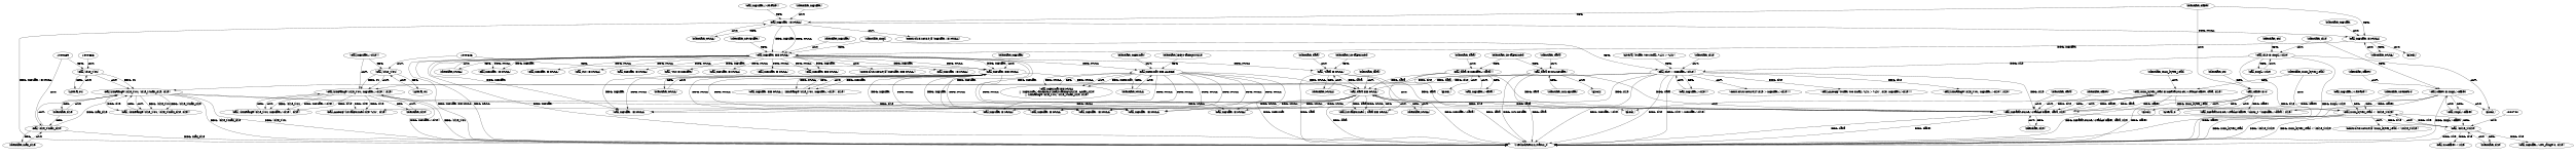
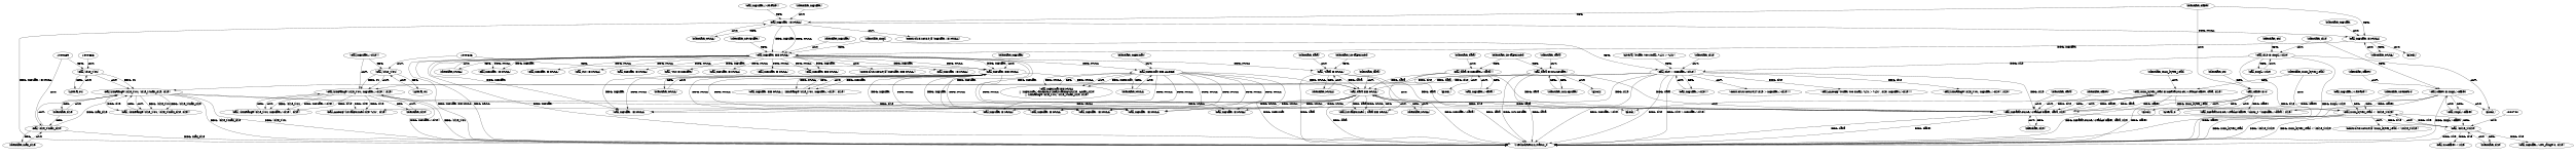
  digraph {
    n1 [label="(Call,num_bytes_read < (ssize_t)size)"]
    n2 [label="(Call,(ssize_t)size)"]
    n3 [label="(MethodReturn,status_t)"]
    n4 [label="(ControlStructure,if (num_bytes_read < (ssize_t)size))"]
    n5 [label="(Call,srcOffset < size)"]
    n6 [label="(Identifier,size)"]
    n7 [label="(Call,mBuffer->set_range(0, size))"]
    n8 [label="(Call,num_bytes_read = mDataSource->readAt(offset, data, size))"]
    n9 [label="(Call,mDataSource->readAt(offset, data, size))"]
    n10 [label="(Block,)"]
    n11 [label="(Identifier,size)"]
    n12 [label="(Call,offset = 0)"]
    n13 [label="(Literal,0)"]
    n14 [label="(Block,)"]
    n15 [label="(Call,mDataSource->readAt(offset, (uint8_t *)mBuffer->data(), size))"]
    n16 [label="(Call,offset = smpl->offset)"]
    n17 [label="(Block,)"]
    n18 [label="(Call,smpl->offset)"]
    n19 [label="(Call,data = mBuffer->data())"]
    n20 [label="(Call,data == NULL)"]
    n21 [label="(Block,)"]
    n22 [label="(Call,mBuffer->data())"]
    n23 [label="(Call,mBuffer != NULL)"]
    n24 [label="(Call,mBuffer = NULL)"]
    n25 [label="(Call,isMalFormed || data == NULL)"]
    n26 [label="(Call,mBuffer = NULL)"]
    n27 [label="(Call,mBuffer != NULL)"]
    n28 [label="(Call,mBuffer != NULL)"]
    n29 [label="(Call,mBuffer = NULL)"]
    n30 [label="(Identifier,NULL)"]
    n31 [label="(Call,data = mSrcBuffer)"]
    n32 [label="(Identifier,mSrcBuffer)"]
    n33 [label="(Block,)"]
    n34 [label="(Call,*data = NULL)"]
    n35 [label="(Identifier,NULL)"]
    n36 [label="(Call,mBuffer == NULL)"]
    n37 [label="(Call,mBuffer == NULL)"]
    n38 [label="(Call,mFormat == ALOGE)"]
    n39 [label="(Identifier,NULL)"]
    n40 [label="(Call,mBuffer != NULL)"]
    n41 [label="(Call,mBuffer = NULL)"]
    n42 [label="(Call,out != NULL)"]
    n43 [label="(Call,mBuffer = NULL)"]
    n44 [label="(Call,*out = mBuffer)"]
    n45 [label="(Call,mBuffer = NULL)"]
    n46 [label="(Call,mBuffer = NULL)"]
    n47 [label="(Call,mBuffer == NULL)"]
    n48 [label="(ControlStructure,if (mBuffer == NULL))"]
    n49 [label="(Call,mBuffer != NULL)"]
    n50 [label="(Call,mBuffer == NULL || !isInRange((size_t)0u, mBuffer->size(), size))"]
    n51 [label="(Identifier,NULL)"]
    n52 [label="(Identifier,NULL)"]
    n53 [label="(Call,mFormat == NULL\n || !mFormat->findInt32(kKeyMaxInputSize, &max_size)\n || !isInRange((size_t)0u, (size_t)max_size, size))"]
    n54 [label="(Call,mBuffer = NULL)"]
    n55 [label="(Block,)"]
    n56 [label="(Identifier,NULL)"]
    n57 [label="(Call,mBuffer != NULL)"]
    n58 [label="(ControlStructure,if (mBuffer != NULL))"]
    n59 [label="(Identifier,NULL)"]
    n60 [label="(Call,isInRange((size_t)0u, mBuffer->size(), size))"]
    n61 [label="(Call,ALOGE(\"isMalFormed size %zu\", size))"]
    n62 [label="(Identifier,size)"]
    n63 [label="(Call,!isInRange((size_t)0u, mBuffer->size(), size))"]
    n64 [label="(Call,(size_t)0u)"]
    n65 [label="(Literal,0u)"]
    n66 [label="(Call,size > mBuffer->size())"]
    n67 [label="(Call,isInRange((size_t)0u, (size_t)max_size, size))"]
    n68 [label="(Call,mBuffer->size())"]
    n69 [label="(ControlStructure,if (size > mBuffer->size()))"]
    n70 [label="(Call,ALOGE(\"buffer too small: %zu > %zu\", size, mBuffer->size()))"]
    n71 [label="(Call,isInRange((size_t)0u, mBuffer->size(), size))"]
    n72 [label="(Identifier,size)"]
    n73 [label="(Call,!isInRange((size_t)0u, (size_t)max_size, size))"]
    n74 [label="(Call,size = smpl->size)"]
    n75 [label="(Call,smpl->size)"]
    n76 [label="(Call,(size_t)max_size)"]
    n77 [label="(Call,(size_t)0u)"]
    n78 [label="(Literal,0u)"]
    n79 [label="(Identifier,max_size)"]
    n80 [label="(Identifier,usesDRM)"]
    n81 [label="(Identifier,cts)"]
    n82 [label="(Identifier,data)"]
    n83 [label="(Identifier,offset)"]
    n84 [label="(Identifier,data)"]
    n85 [label="(Identifier,offset)"]
    n86 [label="(Call,mBuffer->release())"]
    n87 [label="(Identifier,data)"]
    n88 [label="(Identifier,data)"]
    n89 [label="(Literal,\"buffer too small: %zu > %zu\")"]
    n90 [label="(Identifier,data)"]
    n91 [label="(Identifier,num_bytes_read)"]
    n92 [label="(Identifier,mBuffer)"]
-   n93 [label="(Identifier,kKeyMaxInputSize)"]
    n94 [label="(Identifier,size)"]
    n95 [label="(Identifier,cts)"]
    n96 [label="(Identifier,newBuffer)"]
    n97 [label="(Identifier,size)"]
    n98 [label="(Identifier,smpl)"]
    n99 [label="(Identifier,mBuffer)"]
    n100 [label="(Identifier,mBuffer)"]
    n101 [label="(Identifier,isMalFormed)"]
    n102 [label="(Call,mBuffer->release())"]
    n103 [label="(Identifier,num_bytes_read)"]
    n104 [label="(Call,mBuffer->size())"]
    n105 [label="(Identifier,mBuffer)"]
    n106 [label="(Identifier,mFormat)"]
    n107 [label="(Identifier,isMalFormed)"]
    n108 [label="(Identifier,offset)"]
    1000626
    1000656
    1000659
    1000702
    n1 -> n2 [label="CFG: "]
    n1 -> n3 [label="DDG: num_bytes_read"]
    n1 -> n3 [label="DDG: (ssize_t)size"]
    n1 -> n3 [label="DDG: num_bytes_read < (ssize_t)size"]
    n1 -> n4 [label="AST: "]
    n2 -> n1 [label="AST: "]
    n2 -> n1 [label="DDG: size"]
    n2 -> n3 [label="DDG: size"]
    n2 -> n5 [label="DDG: size"]
    n2 -> n6 [label="CFG: "]
    n2 -> n7 [label="DDG: size"]
    n6 -> n2 [label="AST: "]
    n8 -> n1 [label="DDG: num_bytes_read"]
    n8 -> n3 [label="DDG: mDataSource->readAt(offset, data, size)"]
    n8 -> n9 [label="CFG: "]
    n8 -> n10 [label="AST: "]
    n9 -> n2 [label="DDG: size"]
    n9 -> n3 [label="DDG: offset"]
    n9 -> n3 [label="DDG: data"]
    n9 -> n8 [label="AST: "]
    n9 -> n8 [label="DDG: offset"]
    n9 -> n8 [label="DDG: data"]
    n9 -> n8 [label="DDG: size"]
    n9 -> n11 [label="CFG: "]
    n11 -> n9 [label="AST: "]
    n12 -> n3 [label="DDG: offset"]
    n12 -> n9 [label="DDG: offset"]
    n12 -> n13 [label="CFG: "]
    n12 -> n14 [label="AST: "]
    n12 -> n15 [label="DDG: offset"]
    n13 -> n12 [label="AST: "]
    n16 -> n3 [label="DDG: offset"]
    n16 -> n3 [label="DDG: smpl->offset"]
    n16 -> n9 [label="DDG: offset"]
    n16 -> n15 [label="DDG: offset"]
    n16 -> n17 [label="AST: "]
    n16 -> n18 [label="CFG: "]
    n18 -> n16 [label="AST: "]
    n19 -> n3 [label="DDG: mBuffer->data()"]
    n19 -> n3 [label="DDG: data"]
    n19 -> n9 [label="DDG: data"]
    n19 -> n20 [label="DDG: data"]
    n19 -> n21 [label="AST: "]
    n19 -> n22 [label="CFG: "]
    n20 -> n3 [label="DDG: data"]
    n20 -> n9 [label="DDG: data"]
    n20 -> n23 [label="DDG: NULL"]
    n20 -> n24 [label="DDG: NULL"]
    n20 -> n25 [label="AST: "]
    n20 -> n25 [label="DDG: data"]
    n20 -> n25 [label="DDG: NULL"]
    n20 -> n26 [label="DDG: NULL"]
    n20 -> n27 [label="DDG: NULL"]
    n20 -> n28 [label="DDG: NULL"]
    n20 -> n29 [label="DDG: NULL"]
    n20 -> n30 [label="CFG: "]
    n22 -> n19 [label="AST: "]
    n25 -> n20 [label="CFG: "]
    n30 -> n20 [label="AST: "]
    n31 -> n3 [label="DDG: mSrcBuffer"]
    n31 -> n3 [label="DDG: data"]
    n31 -> n9 [label="DDG: data"]
    n31 -> n20 [label="DDG: data"]
+   n31 -> n32 [label="CFG: "]
    n31 -> n33 [label="AST: "]
    n32 -> n31 [label="CFG: "]
    n34 -> n3 [label="DDG: data"]
    n34 -> n9 [label="DDG: data"]
    n34 -> n10 [label="AST: "]
    n34 -> n20 [label="DDG: data"]
    n34 -> n35 [label="CFG: "]
    n35 -> n34 [label="AST: "]
    n36 -> n3 [label="DDG: mBuffer == NULL"]
    n36 -> n3 [label="DDG: NULL"]
    n36 -> n3 [label="DDG: mBuffer"]
    n36 -> n23 [label="DDG: mBuffer"]
    n36 -> n27 [label="DDG: mBuffer"]
    n36 -> n28 [label="DDG: mBuffer"]
    n36 -> n34 [label="DDG: NULL"]
    n36 -> n37 [label="DDG: mBuffer"]
    n36 -> n37 [label="DDG: NULL"]
    n36 -> n38 [label="DDG: NULL"]
    n36 -> n39 [label="CFG: "]
    n36 -> n40 [label="DDG: mBuffer"]
    n36 -> n40 [label="DDG: NULL"]
    n36 -> n41 [label="DDG: NULL"]
    n36 -> n42 [label="DDG: NULL"]
    n36 -> n43 [label="DDG: NULL"]
    n36 -> n44 [label="DDG: mBuffer"]
    n36 -> n45 [label="DDG: NULL"]
    n36 -> n46 [label="DDG: NULL"]
    n36 -> n47 [label="DDG: mBuffer"]
    n36 -> n47 [label="DDG: NULL"]
    n36 -> n48 [label="AST: "]
    n36 -> n49 [label="DDG: mBuffer"]
    n37 -> n20 [label="DDG: NULL"]
    n37 -> n23 [label="DDG: mBuffer"]
    n37 -> n23 [label="DDG: NULL"]
    n37 -> n24 [label="DDG: NULL"]
    n37 -> n26 [label="DDG: NULL"]
    n37 -> n27 [label="DDG: mBuffer"]
    n37 -> n27 [label="DDG: NULL"]
    n37 -> n28 [label="DDG: mBuffer"]
    n37 -> n28 [label="DDG: NULL"]
    n37 -> n29 [label="DDG: NULL"]
    n37 -> n50 [label="AST: "]
    n37 -> n50 [label="DDG: mBuffer"]
    n37 -> n50 [label="DDG: NULL"]
    n37 -> n51 [label="CFG: "]
    n38 -> n3 [label="DDG: mFormat"]
    n38 -> n20 [label="DDG: NULL"]
    n38 -> n23 [label="DDG: NULL"]
    n38 -> n24 [label="DDG: NULL"]
    n38 -> n26 [label="DDG: NULL"]
    n38 -> n27 [label="DDG: NULL"]
    n38 -> n28 [label="DDG: NULL"]
    n38 -> n29 [label="DDG: NULL"]
    n38 -> n52 [label="CFG: "]
    n38 -> n53 [label="AST: "]
    n38 -> n53 [label="DDG: mFormat"]
    n38 -> n53 [label="DDG: NULL"]
    n39 -> n36 [label="AST: "]
    n50 -> n37 [label="CFG: "]
    n51 -> n37 [label="AST: "]
    n52 -> n38 [label="AST: "]
    n53 -> n38 [label="CFG: "]
    n54 -> n36 [label="DDG: mBuffer"]
    n54 -> n55 [label="AST: "]
    n54 -> n56 [label="CFG: "]
    n56 -> n54 [label="AST: "]
    n57 -> n3 [label="DDG: mBuffer != NULL"]
    n57 -> n36 [label="DDG: mBuffer"]
    n57 -> n36 [label="DDG: NULL"]
    n57 -> n54 [label="DDG: NULL"]
    n57 -> n58 [label="AST: "]
    n57 -> n59 [label="CFG: "]
    n59 -> n57 [label="AST: "]
    n60 -> n3 [label="DDG: mBuffer->size()"]
    n60 -> n3 [label="DDG: (size_t)0u"]
    n60 -> n9 [label="DDG: size"]
    n60 -> n61 [label="DDG: size"]
    n60 -> n62 [label="CFG: "]
    n60 -> n63 [label="AST: "]
    n60 -> n63 [label="DDG: (size_t)0u"]
    n60 -> n63 [label="DDG: mBuffer->size()"]
    n60 -> n63 [label="DDG: size"]
    n62 -> n60 [label="AST: "]
    n63 -> n60 [label="CFG: "]
    n64 -> n60 [label="AST: "]
    n64 -> n60 [label="DDG: 0u"]
    n64 -> n65 [label="CFG: "]
    n65 -> n64 [label="AST: "]
    n66 -> n3 [label="DDG: mBuffer->size()"]
    n66 -> n3 [label="DDG: size"]
    n66 -> n3 [label="DDG: size > mBuffer->size()"]
    n66 -> n9 [label="DDG: size"]
    n66 -> n60 [label="DDG: size"]
    n66 -> n61 [label="DDG: size"]
    n66 -> n67 [label="DDG: size"]
    n66 -> n68 [label="CFG: "]
    n66 -> n69 [label="AST: "]
    n66 -> n70 [label="DDG: size"]
    n66 -> n71 [label="DDG: size"]
    n67 -> n3 [label="DDG: (size_t)0u"]
    n67 -> n3 [label="DDG: (size_t)max_size"]
    n67 -> n9 [label="DDG: size"]
    n67 -> n61 [label="DDG: size"]
    n67 -> n72 [label="CFG: "]
    n67 -> n73 [label="AST: "]
    n67 -> n73 [label="DDG: (size_t)0u"]
    n67 -> n73 [label="DDG: (size_t)max_size"]
    n67 -> n73 [label="DDG: size"]
    n68 -> n66 [label="AST: "]
    n72 -> n67 [label="AST: "]
    n72 -> n76 [label="CFG: "]
    n73 -> n67 [label="CFG: "]
    n74 -> n3 [label="DDG: smpl->size"]
    n74 -> n3 [label="DDG: size"]
    n74 -> n17 [label="AST: "]
    n74 -> n66 [label="DDG: size"]
    n74 -> n75 [label="CFG: "]
    n75 -> n74 [label="AST: "]
    n76 -> n3 [label="DDG: max_size"]
    n76 -> n67 [label="AST: "]
    n76 -> n67 [label="DDG: max_size"]
    n76 -> n79 [label="CFG: "]
    n77 -> n67 [label="AST: "]
    n77 -> n67 [label="DDG: 0u"]
    n77 -> n78 [label="CFG: "]
    n78 -> n77 [label="AST: "]
    n79 -> n76 [label="AST: "]
    n80 -> n1 [label="CFG: "]
    n81 -> n74 [label="CFG: "]
    n82 -> n9 [label="AST: "]
    n83 -> n9 [label="AST: "]
    n84 -> n34 [label="AST: "]
    n85 -> n16 [label="AST: "]
    n86 -> n57 [label="CFG: "]
    n87 -> n31 [label="AST: "]
    n88 -> n20 [label="AST: "]
    n89 -> n66 [label="CFG: "]
    n90 -> n19 [label="AST: "]
    n91 -> n1 [label="AST: "]
    n91 -> n8 [label="CFG: "]
    n92 -> n36 [label="AST: "]
-   n93 -> n38 [label="CFG: "]
    n94 -> n16 [label="CFG: "]
    n94 -> n74 [label="AST: "]
    n95 -> n12 [label="CFG: "]
    n96 -> n36 [label="CFG: "]
    n97 -> n66 [label="AST: "]
    n98 -> n36 [label="CFG: "]
    n98 -> n66 [label="CFG: "]
    n99 -> n57 [label="AST: "]
    n100 -> n37 [label="AST: "]
    n101 -> n34 [label="CFG: "]
    n102 -> n1 [label="CFG: "]
    n103 -> n8 [label="AST: "]
    n104 -> n60 [label="AST: "]
    n104 -> n64 [label="CFG: "]
    n105 -> n54 [label="AST: "]
    n106 -> n38 [label="AST: "]
    n107 -> n19 [label="CFG: "]
    n107 -> n31 [label="CFG: "]
    n108 -> n12 [label="AST: "]
    n108 -> n54 [label="CFG: "]
    n108 -> n57 [label="CFG: "]
    1000626 -> n37 [label="CFG: "]
    1000626 -> n64 [label="AST: "]
    1000656 -> n77 [label="AST: "]
    1000659 -> n76 [label="AST: "]
    1000659 -> n77 [label="CFG: "]
    1000702 -> n2 [label="AST: "]
  }
